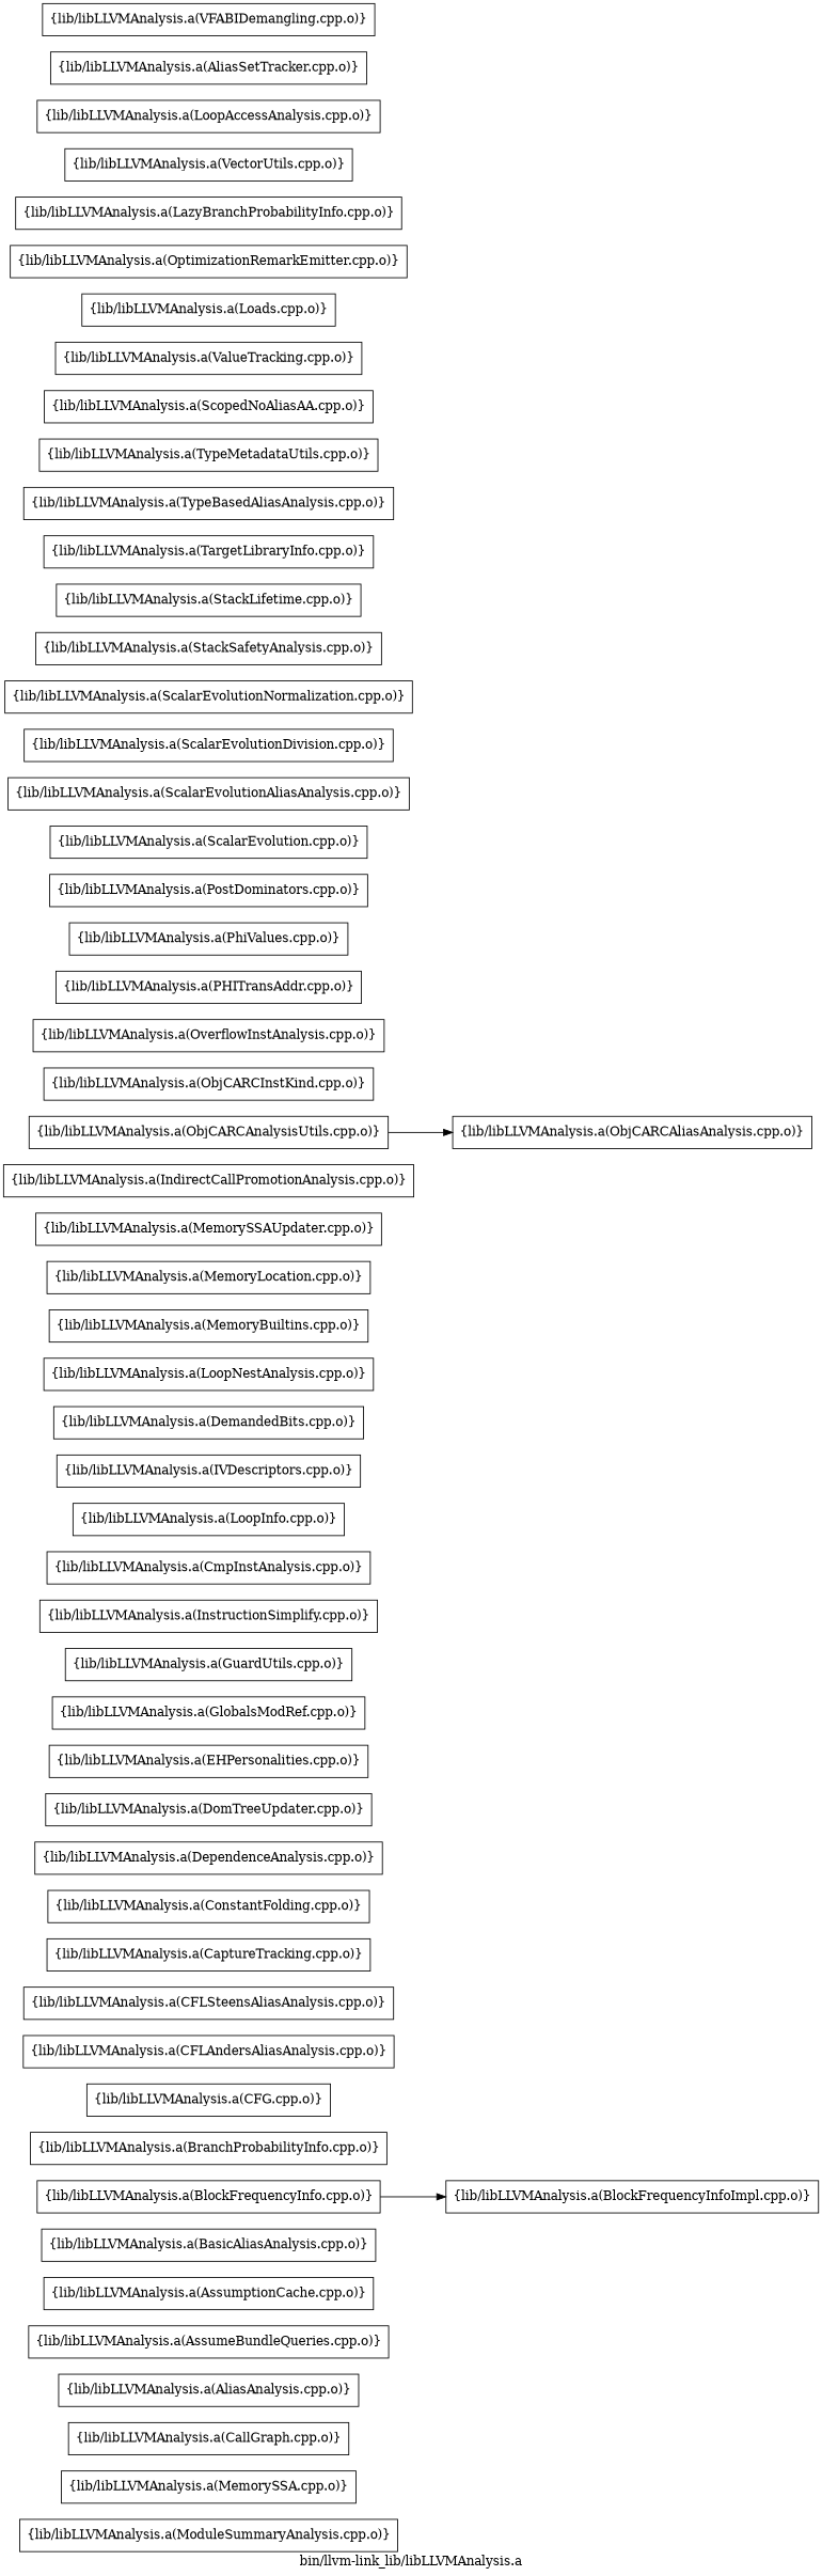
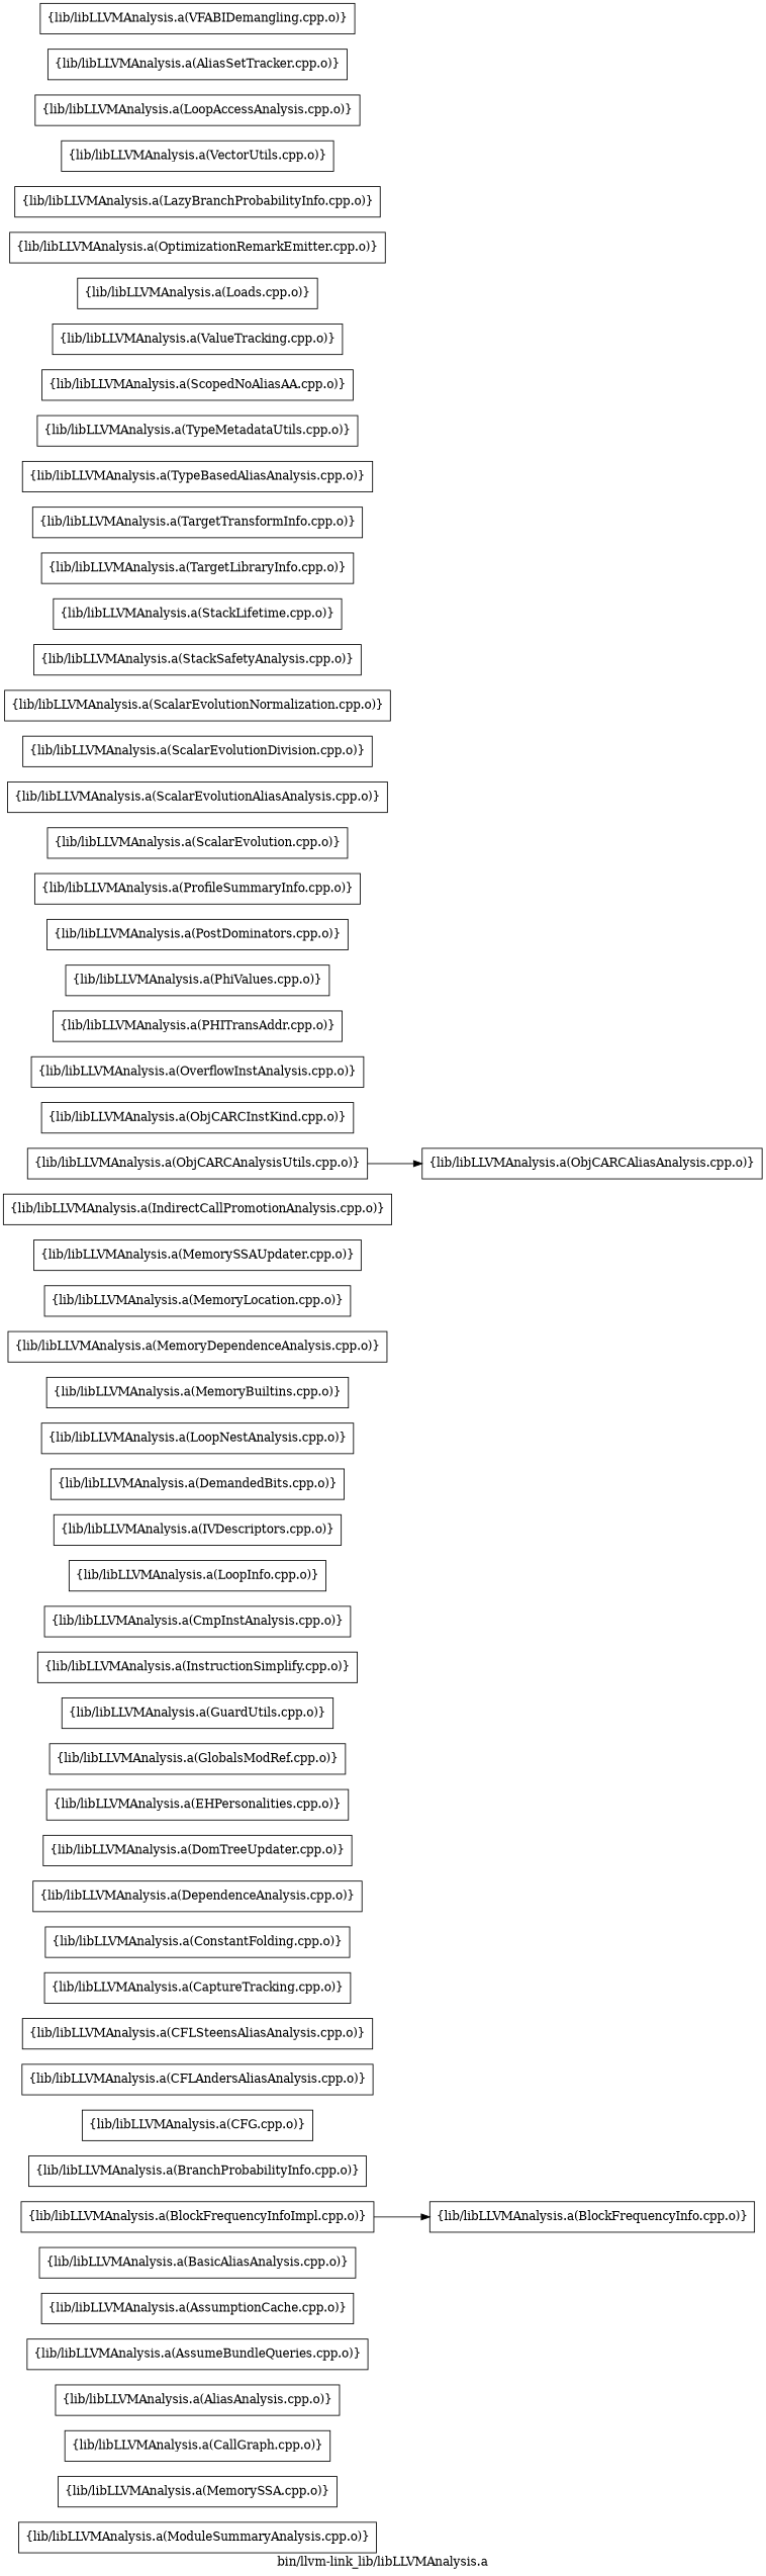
  digraph {
    label="bin/llvm-link_lib/libLLVMAnalysis.a"
    rankdir=LR
    node [group=0 shape=box]
    n1 [label="{lib/libLLVMAnalysis.a(ModuleSummaryAnalysis.cpp.o)}"]
    n2 [label="{lib/libLLVMAnalysis.a(MemorySSA.cpp.o)}"]
    n3 [label="{lib/libLLVMAnalysis.a(CallGraph.cpp.o)}"]
    n4 [label="{lib/libLLVMAnalysis.a(AliasAnalysis.cpp.o)}"]
    n5 [label="{lib/libLLVMAnalysis.a(AssumeBundleQueries.cpp.o)}"]
    n6 [label="{lib/libLLVMAnalysis.a(AssumptionCache.cpp.o)}"]
    n7 [label="{lib/libLLVMAnalysis.a(BasicAliasAnalysis.cpp.o)}"]
    n8 [label="{lib/libLLVMAnalysis.a(BlockFrequencyInfo.cpp.o)}"]
    n9 [label="{lib/libLLVMAnalysis.a(BlockFrequencyInfoImpl.cpp.o)}"]
    n10 [label="{lib/libLLVMAnalysis.a(BranchProbabilityInfo.cpp.o)}"]
    n11 [label="{lib/libLLVMAnalysis.a(CFG.cpp.o)}"]
    n12 [label="{lib/libLLVMAnalysis.a(CFLAndersAliasAnalysis.cpp.o)}"]
    n13 [label="{lib/libLLVMAnalysis.a(CFLSteensAliasAnalysis.cpp.o)}"]
    n14 [label="{lib/libLLVMAnalysis.a(CaptureTracking.cpp.o)}"]
    n15 [label="{lib/libLLVMAnalysis.a(ConstantFolding.cpp.o)}"]
    n16 [label="{lib/libLLVMAnalysis.a(DependenceAnalysis.cpp.o)}"]
    n17 [label="{lib/libLLVMAnalysis.a(DomTreeUpdater.cpp.o)}"]
    n18 [label="{lib/libLLVMAnalysis.a(EHPersonalities.cpp.o)}"]
    n19 [label="{lib/libLLVMAnalysis.a(GlobalsModRef.cpp.o)}"]
    n20 [label="{lib/libLLVMAnalysis.a(GuardUtils.cpp.o)}"]
    n21 [label="{lib/libLLVMAnalysis.a(InstructionSimplify.cpp.o)}"]
    n22 [label="{lib/libLLVMAnalysis.a(CmpInstAnalysis.cpp.o)}"]
    n23 [label="{lib/libLLVMAnalysis.a(LoopInfo.cpp.o)}"]
    n24 [label="{lib/libLLVMAnalysis.a(IVDescriptors.cpp.o)}"]
    n25 [label="{lib/libLLVMAnalysis.a(DemandedBits.cpp.o)}"]
    n26 [label="{lib/libLLVMAnalysis.a(LoopNestAnalysis.cpp.o)}"]
    n27 [label="{lib/libLLVMAnalysis.a(MemoryBuiltins.cpp.o)}"]
+   n28 [label="{lib/libLLVMAnalysis.a(MemoryDependenceAnalysis.cpp.o)}"]
    n29 [label="{lib/libLLVMAnalysis.a(MemoryLocation.cpp.o)}"]
    n30 [label="{lib/libLLVMAnalysis.a(MemorySSAUpdater.cpp.o)}"]
    n31 [label="{lib/libLLVMAnalysis.a(IndirectCallPromotionAnalysis.cpp.o)}"]
    n32 [label="{lib/libLLVMAnalysis.a(ObjCARCAliasAnalysis.cpp.o)}"]
    n33 [label="{lib/libLLVMAnalysis.a(ObjCARCAnalysisUtils.cpp.o)}"]
    n34 [label="{lib/libLLVMAnalysis.a(ObjCARCInstKind.cpp.o)}"]
    n35 [label="{lib/libLLVMAnalysis.a(OverflowInstAnalysis.cpp.o)}"]
    n36 [label="{lib/libLLVMAnalysis.a(PHITransAddr.cpp.o)}"]
    n37 [label="{lib/libLLVMAnalysis.a(PhiValues.cpp.o)}"]
    n38 [label="{lib/libLLVMAnalysis.a(PostDominators.cpp.o)}"]
+   n39 [label="{lib/libLLVMAnalysis.a(ProfileSummaryInfo.cpp.o)}"]
    n40 [label="{lib/libLLVMAnalysis.a(ScalarEvolution.cpp.o)}"]
    n41 [label="{lib/libLLVMAnalysis.a(ScalarEvolutionAliasAnalysis.cpp.o)}"]
    n42 [label="{lib/libLLVMAnalysis.a(ScalarEvolutionDivision.cpp.o)}"]
    n43 [label="{lib/libLLVMAnalysis.a(ScalarEvolutionNormalization.cpp.o)}"]
    n44 [label="{lib/libLLVMAnalysis.a(StackSafetyAnalysis.cpp.o)}"]
    n45 [label="{lib/libLLVMAnalysis.a(StackLifetime.cpp.o)}"]
    n46 [label="{lib/libLLVMAnalysis.a(TargetLibraryInfo.cpp.o)}"]
+   n47 [label="{lib/libLLVMAnalysis.a(TargetTransformInfo.cpp.o)}"]
    n48 [label="{lib/libLLVMAnalysis.a(TypeBasedAliasAnalysis.cpp.o)}"]
    n49 [label="{lib/libLLVMAnalysis.a(TypeMetadataUtils.cpp.o)}"]
    n50 [label="{lib/libLLVMAnalysis.a(ScopedNoAliasAA.cpp.o)}"]
    n51 [label="{lib/libLLVMAnalysis.a(ValueTracking.cpp.o)}"]
    n52 [label="{lib/libLLVMAnalysis.a(Loads.cpp.o)}"]
    n53 [label="{lib/libLLVMAnalysis.a(OptimizationRemarkEmitter.cpp.o)}"]
    n54 [label="{lib/libLLVMAnalysis.a(LazyBranchProbabilityInfo.cpp.o)}"]
    n55 [label="{lib/libLLVMAnalysis.a(VectorUtils.cpp.o)}"]
    n56 [label="{lib/libLLVMAnalysis.a(LoopAccessAnalysis.cpp.o)}"]
    n57 [label="{lib/libLLVMAnalysis.a(AliasSetTracker.cpp.o)}"]
    n58 [label="{lib/libLLVMAnalysis.a(VFABIDemangling.cpp.o)}"]
-   n8 -> n9
+   n9 -> n8
    n33 -> n32
  }
